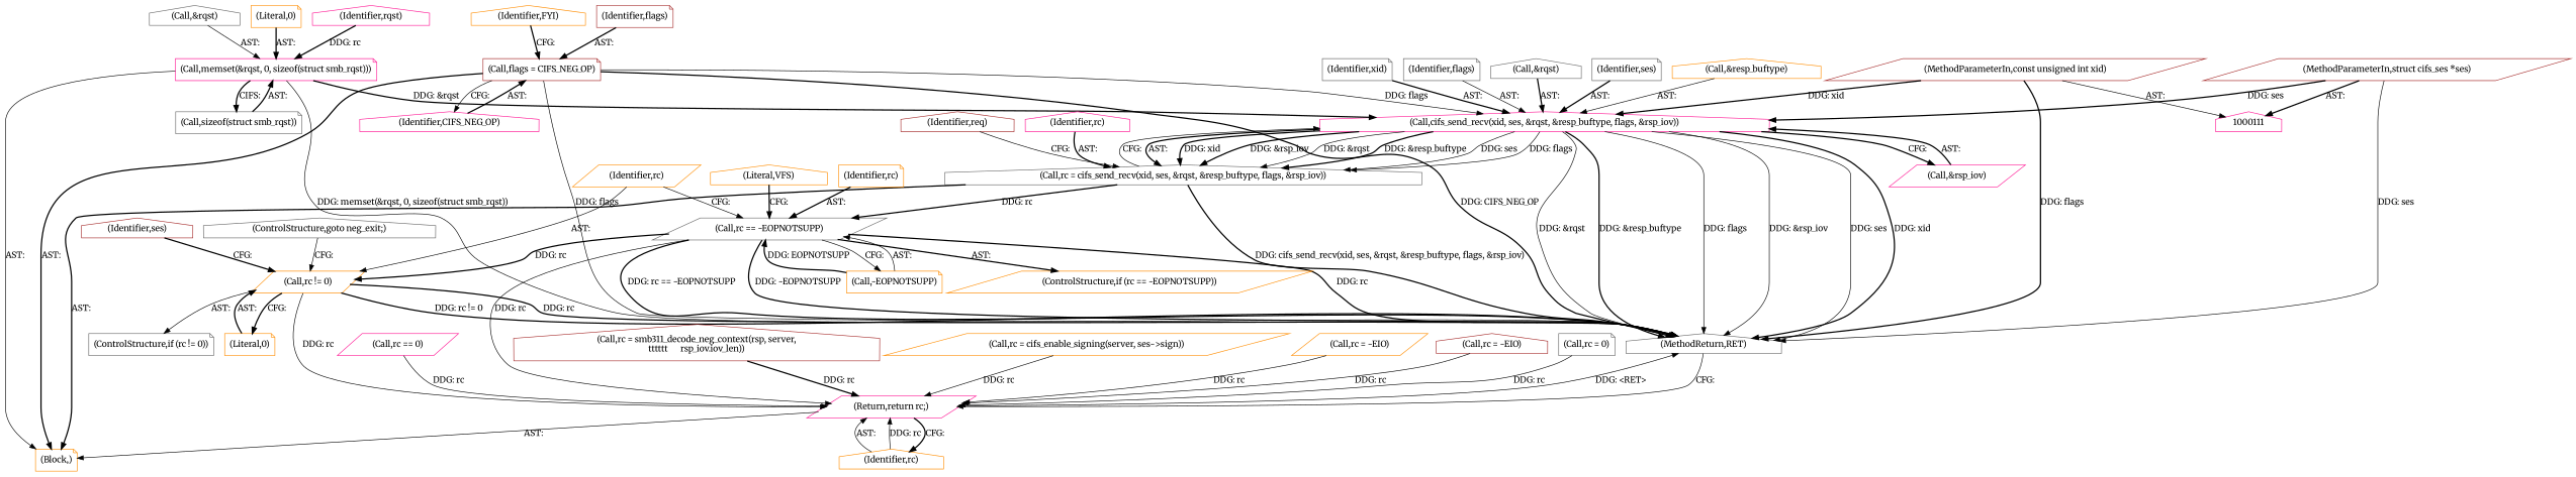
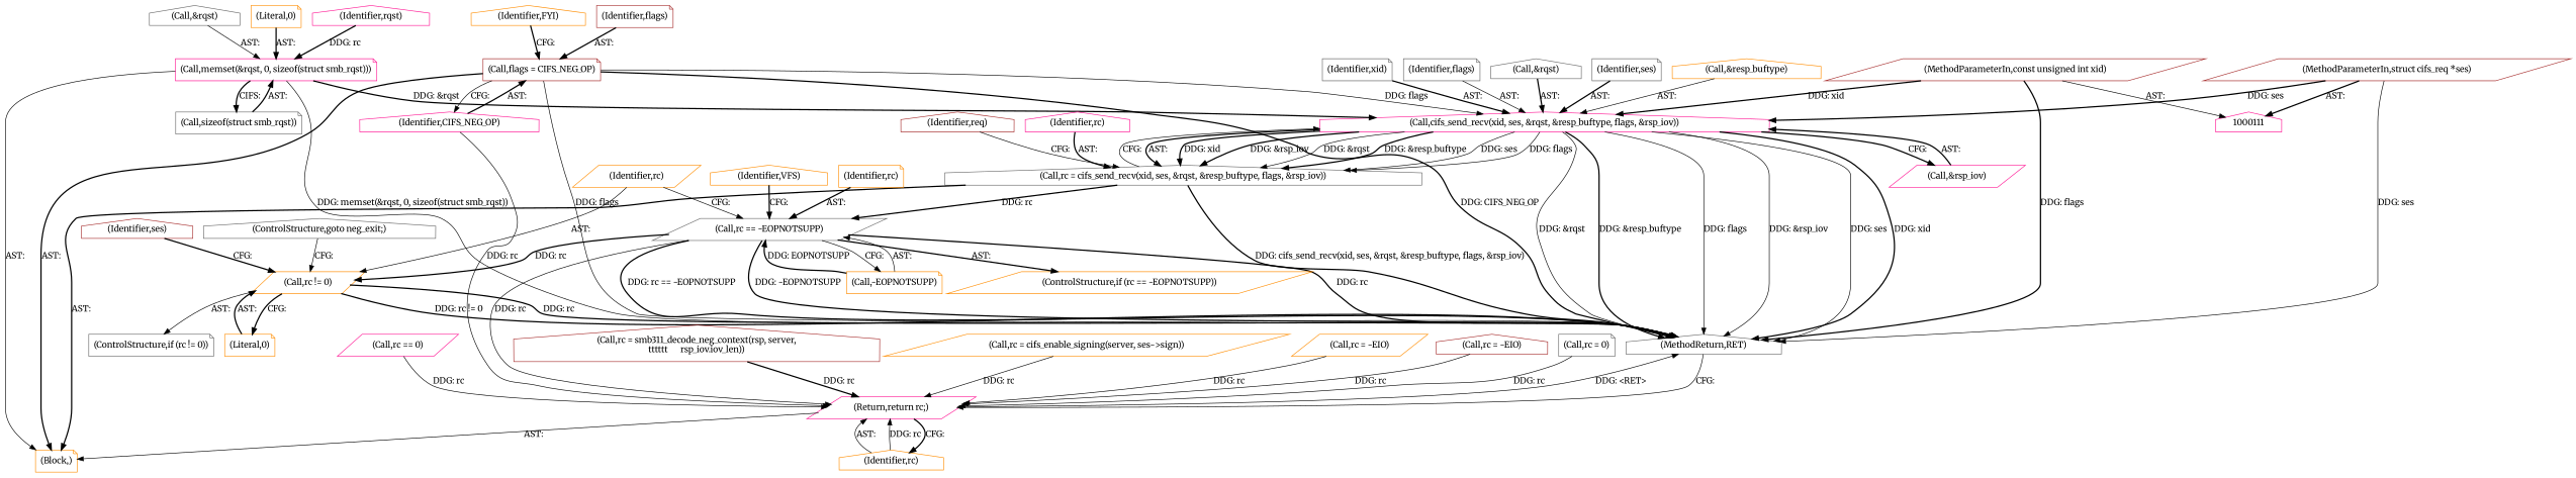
  digraph {
    fontname=Merriweather
    node [color=darkorange fontname=Merriweather shape=house]
    edge [fontname=Merriweather style=bold]
    n1 [color=deeppink label="(Call,cifs_send_recv(xid, ses, &rqst, &resp_buftype, flags, &rsp_iov))"]
    n2 [color=gray40 label="(Call,rc = cifs_send_recv(xid, ses, &rqst, &resp_buftype, flags, &rsp_iov))"]
    n3 [color=deeppink label="(Call,&rsp_iov)" shape=parallelogram]
    n4 [color=gray40 label="(MethodReturn,RET)"]
    n5 [label="(Block,)" shape=note]
    n6 [color=gray40 label="(Call,rc == -EOPNOTSUPP)" shape=parallelogram]
    n7 [color=deeppink label="(Return,return rc;)" shape=parallelogram]
    n8 [color=brown label="(MethodParameterIn,const unsigned int xid)" shape=parallelogram]
    1000111 [color=deeppink]
-   n10 [color=brown label="(MethodParameterIn,struct cifs_ses *ses)" shape=parallelogram]
+   n10 [color=brown label="(MethodParameterIn,struct cifs_req *ses)" shape=parallelogram]
    n11 [color=deeppink label="(Call,memset(&rqst, 0, sizeof(struct smb_rqst)))" shape=note]
    n12 [color=gray40 label="(Call,sizeof(struct smb_rqst))" shape=note]
    n13 [color=brown label="(Call,flags = CIFS_NEG_OP)" shape=note]
    n14 [color=deeppink label="(Identifier,CIFS_NEG_OP)"]
    n15 [label="(Call,rc != 0)" shape=parallelogram]
    n16 [label="(Call,-EOPNOTSUPP)" shape=note]
    n17 [label="(ControlStructure,if (rc == -EOPNOTSUPP))" shape=parallelogram]
    n18 [color=gray40 label="(ControlStructure,if (rc != 0))" shape=note]
    n19 [label="(Literal,0)" shape=note]
    n20 [label="(Identifier,rc)"]
    n21 [color=deeppink label="(Call,rc == 0)" shape=parallelogram]
    n22 [color=brown label="(Call,rc = smb311_decode_neg_context(rsp, server,\n\t\t\t\t\t\t       rsp_iov.iov_len))"]
    n23 [label="(Literal,0)" shape=note]
    n24 [color=brown label="(Identifier,flags)" shape=note]
    n25 [color=brown label="(Identifier,req)"]
    n26 [label="(Call,rc = cifs_enable_signing(server, ses->sign))" shape=parallelogram]
    n27 [color=deeppink label="(Identifier,rqst)"]
-   n28 [label="(Literal,VFS)"]
+   n28 [label="(Identifier,VFS)"]
    n29 [label="(Identifier,rc)" shape=note]
    n30 [color=gray40 label="(Identifier,ses)" shape=note]
    n31 [label="(Identifier,rc)" shape=parallelogram]
    n32 [label="(Identifier,FYI)"]
    n33 [color=deeppink label="(Identifier,rc)"]
    n34 [label="(Call,rc = -EIO)" shape=parallelogram]
    n35 [label="(Call,&resp_buftype)"]
    n36 [color=brown label="(Call,rc = -EIO)"]
    n37 [color=gray40 label="(Call,&rqst)"]
    n38 [color=gray40 label="(Identifier,xid)" shape=note]
    n39 [color=brown label="(Identifier,ses)"]
    n40 [color=gray40 label="(Identifier,flags)" shape=note]
    n41 [color=gray40 label="(Call,&rqst)"]
    n42 [color=gray40 label="(Call,rc = 0)" shape=note]
    n43 [color=gray40 label="(ControlStructure,goto neg_exit;)"]
    n1 -> n2 [label="AST: "]
    n1 -> n2 [label="DDG: xid"]
    n1 -> n2 [label="DDG: &rsp_iov"]
    n1 -> n2 [label="DDG: &rqst" style=solid]
    n1 -> n2 [label="DDG: &resp_buftype"]
    n1 -> n2 [label="DDG: ses" style=solid]
    n1 -> n2 [label="DDG: flags" style=solid]
    n1 -> n3 [label="CFG: "]
    n1 -> n4 [label="DDG: flags" style=solid]
    n1 -> n4 [label="DDG: &rsp_iov" style=solid]
    n1 -> n4 [label="DDG: ses" style=solid]
    n1 -> n4 [label="DDG: xid"]
    n1 -> n4 [label="DDG: &rqst" style=solid]
    n1 -> n4 [label="DDG: &resp_buftype"]
    n2 -> n1 [label="CFG: " style=solid]
    n2 -> n4 [label="DDG: cifs_send_recv(xid, ses, &rqst, &resp_buftype, flags, &rsp_iov)"]
    n2 -> n5 [label="AST: "]
    n2 -> n6 [label="DDG: rc"]
    n3 -> n1 [label="AST: "]
    n4 -> n7 [label="CFG: " style=solid]
    n6 -> n4 [label="DDG: rc == -EOPNOTSUPP"]
    n6 -> n4 [label="DDG: -EOPNOTSUPP"]
    n6 -> n4 [label="DDG: rc"]
    n6 -> n7 [label="DDG: rc" style=solid]
    n6 -> n15 [label="DDG: rc"]
    n6 -> n16 [label="CFG: " style=solid]
    n6 -> n17 [label="AST: "]
    n7 -> n4 [label="DDG: <RET>" style=solid]
    n7 -> n5 [label="AST: " style=solid]
    n7 -> n20 [label="CFG: "]
    n8 -> n1 [label="DDG: xid"]
    n8 -> n4 [label="DDG: flags"]
    n8 -> 1000111 [label="AST: " style=solid]
    n10 -> n1 [label="DDG: ses"]
    n10 -> n4 [label="DDG: ses" style=solid]
    n10 -> 1000111 [label="AST: "]
    n11 -> n1 [label="DDG: &rqst"]
    n11 -> n4 [label="DDG: memset(&rqst, 0, sizeof(struct smb_rqst))" style=solid]
    n11 -> n5 [label="AST: " style=solid]
    n11 -> n12 [label="CIFS: "]
    n12 -> n11 [label="AST: "]
    n13 -> n1 [label="DDG: flags" style=solid]
    n13 -> n4 [label="DDG: flags" style=solid]
    n13 -> n4 [label="DDG: CIFS_NEG_OP"]
    n13 -> n5 [label="AST: "]
    n13 -> n14 [label="CFG: " style=solid]
    n14 -> n13 [label="AST: "]
    n15 -> n4 [label="DDG: rc != 0"]
    n15 -> n4 [label="DDG: rc"]
-   n15 -> n7 [label="DDG: rc" style=solid]
+   n14 -> n7 [label="DDG: rc" style=solid]
    n15 -> n18 [label="AST: " style=solid]
    n15 -> n19 [label="CFG: "]
    n16 -> n6 [label="AST: " style=solid]
    n16 -> n6 [label="DDG: EOPNOTSUPP"]
    n19 -> n15 [label="AST: "]
    n20 -> n7 [label="AST: " style=solid]
    n20 -> n7 [label="DDG: rc" style=solid]
    n21 -> n7 [label="DDG: rc" style=solid]
    n22 -> n7 [label="DDG: rc"]
    n23 -> n11 [label="AST: "]
    n24 -> n13 [label="AST: "]
    n25 -> n2 [label="CFG: " style=solid]
    n26 -> n7 [label="DDG: rc" style=solid]
    n27 -> n11 [label="DDG: rc"]
    n28 -> n6 [label="CFG: "]
    n29 -> n6 [label="AST: "]
    n30 -> n1 [label="AST: "]
    n31 -> n6 [label="CFG: " style=solid]
    n31 -> n15 [label="AST: " style=solid]
    n32 -> n13 [label="CFG: "]
    n33 -> n2 [label="AST: "]
    n34 -> n7 [label="DDG: rc" style=solid]
    n35 -> n1 [label="AST: " style=solid]
    n36 -> n7 [label="DDG: rc" style=solid]
    n37 -> n11 [label="AST: " style=solid]
    n38 -> n1 [label="AST: "]
    n39 -> n15 [label="CFG: "]
    n40 -> n1 [label="AST: " style=solid]
    n41 -> n1 [label="AST: "]
    n42 -> n7 [label="DDG: rc" style=solid]
    n43 -> n15 [label="CFG: " style=solid]
  }
